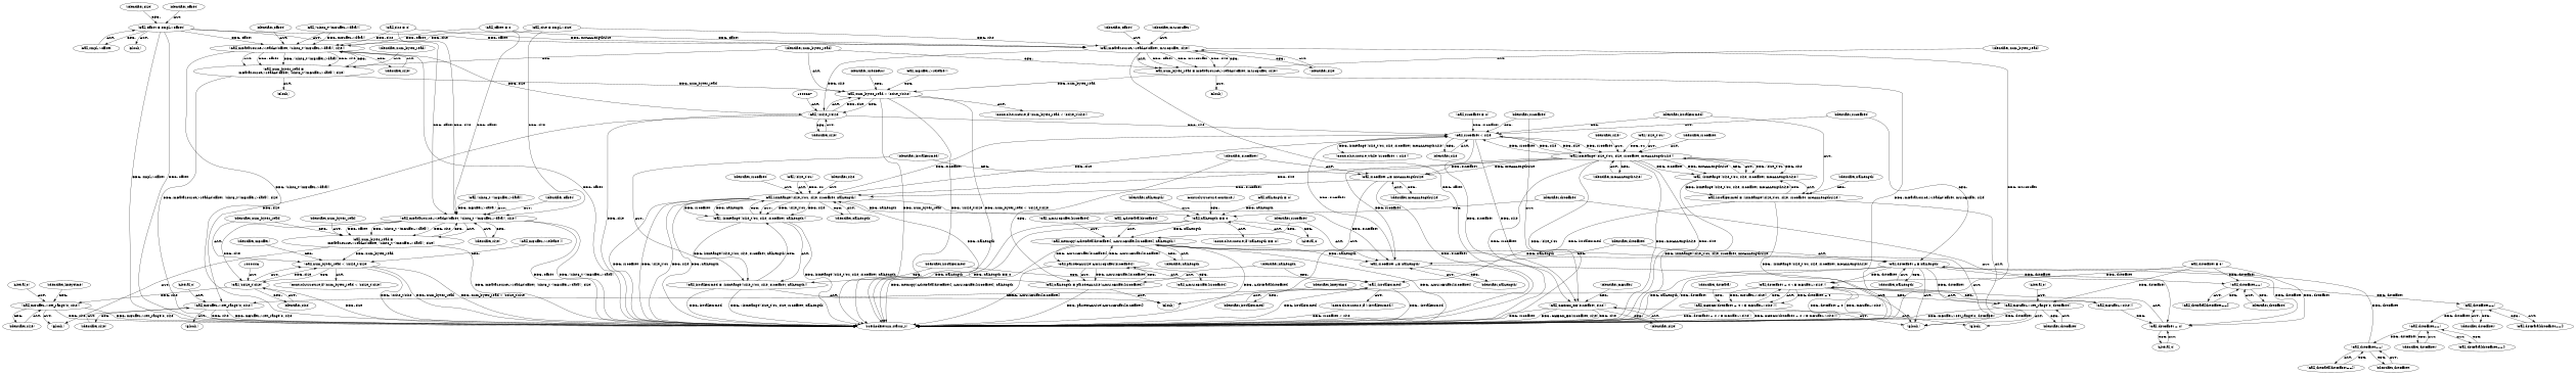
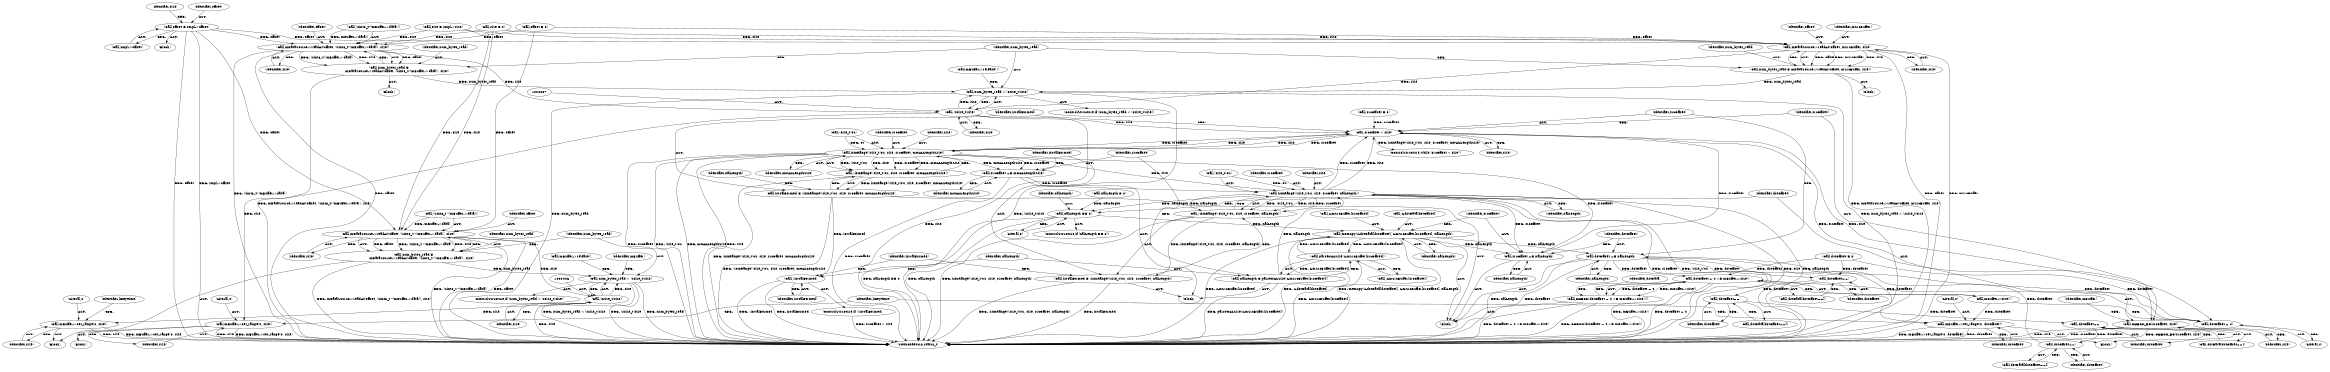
  digraph {
    n1 [label="(Call,offset = smpl->offset)"]
    n2 [label="(Call,mDataSource->readAt(offset, (uint8_t *)mBuffer->data(), size))"]
    n3 [label="(Call,mDataSource->readAt(offset, (uint8_t*)mBuffer->data(), size))"]
    n4 [label="(Call,mDataSource->readAt(offset, mSrcBuffer, size))"]
    n5 [label="(Call,smpl->offset)"]
    n6 [label="(MethodReturn,status_t)"]
    n7 [label="(Block,)"]
    n8 [label="(Call,num_bytes_read =\n                mDataSource->readAt(offset, (uint8_t *)mBuffer->data(), size))"]
    n9 [label="(Call,(ssize_t)size)"]
    n10 [label="(Identifier,size)"]
    n11 [label="(Call,num_bytes_read =\n                mDataSource->readAt(offset, (uint8_t*)mBuffer->data(), size))"]
    n12 [label="(Call,(ssize_t)size)"]
    n13 [label="(Identifier,size)"]
    n14 [label="(Call,num_bytes_read = mDataSource->readAt(offset, mSrcBuffer, size))"]
    n15 [label="(Identifier,size)"]
    n16 [label="(Call,num_bytes_read < (ssize_t)size)"]
    n17 [label="(Block,)"]
    n18 [label="(Call,mBuffer->set_range(0, size))"]
    n19 [label="(Identifier,size)"]
    n20 [label="(ControlStructure,if (num_bytes_read < (ssize_t)size))"]
    n21 [label="(Identifier,size)"]
    n22 [label="(Call,num_bytes_read < (ssize_t)size)"]
    n23 [label="(Block,)"]
    n24 [label="(Call,mBuffer->set_range(0, size))"]
    n25 [label="(Call,srcOffset < size)"]
    n26 [label="(Identifier,size)"]
    n27 [label="(ControlStructure,if (num_bytes_read < (ssize_t)size))"]
    n28 [label="(Block,)"]
    n29 [label="(Identifier,size)"]
    n30 [label="(Call,isInRange((size_t)0u, size, srcOffset, mNALLengthSize))"]
    n31 [label="(Call,CHECK_EQ(srcOffset, size))"]
    n32 [label="(ControlStructure,while (srcOffset < size))"]
    n33 [label="(Identifier,size)"]
    n34 [label="(Call,!isInRange((size_t)0u, size, srcOffset, mNALLengthSize))"]
    n35 [label="(Call,srcOffset += mNALLengthSize)"]
    n36 [label="(Call,isInRange((size_t)0u, size, srcOffset, nalLength))"]
    n37 [label="(Call,srcOffset += nalLength)"]
    n38 [label="(Identifier,mNALLengthSize)"]
    n39 [label="(Block,)"]
    n40 [label="(Identifier,size)"]
    n41 [label="(Call,isMalFormed = !isInRange((size_t)0u, size, srcOffset, mNALLengthSize))"]
    n42 [label="(Block,)"]
    n43 [label="(Identifier,mNALLengthSize)"]
    n44 [label="(Call,!isInRange((size_t)0u, size, srcOffset, nalLength))"]
    n45 [label="(Call,nalLength == 0)"]
    n46 [label="(Identifier,nalLength)"]
    n47 [label="(Block,)"]
    n48 [label="(Identifier,nalLength)"]
    n49 [label="(Call,!isMalFormed)"]
    n50 [label="(ControlStructure,if (!isMalFormed))"]
    n51 [label="(Identifier,isMalFormed)"]
    n52 [label="(Call,isMalFormed = !isInRange((size_t)0u, size, srcOffset, nalLength))"]
    n53 [label="(Call,memcpy(&dstData[dstOffset], &mSrcBuffer[srcOffset], nalLength))"]
    n54 [label="(Literal,0)"]
    n55 [label="(ControlStructure,if (nalLength == 0))"]
    n56 [label="(Call,parseNALSize(&mSrcBuffer[srcOffset]))"]
    n57 [label="(Call,dstOffset += nalLength)"]
    n58 [label="(Identifier,nalLength)"]
    n59 [label="(Call,nalLength = parseNALSize(&mSrcBuffer[srcOffset]))"]
    n60 [label="(Call,&mSrcBuffer[srcOffset])"]
    n61 [label="(Call,dstOffset + 4 <= mBuffer->size())"]
    n62 [label="(Call,dstOffset + 4)"]
    n63 [label="(Call,dstOffset++)"]
    n64 [label="(Call,mBuffer->set_range(0, dstOffset))"]
    n65 [label="(Identifier,nalLength)"]
    n66 [label="(Call,CHECK(dstOffset + 4 <= mBuffer->size()))"]
    n67 [label="(Call,mBuffer->size())"]
    n68 [label="(Literal,4)"]
    n69 [label="(Call,dstOffset++)"]
    n70 [label="(Call,dstData[dstOffset++])"]
    n71 [label="(Identifier,dstOffset)"]
    n72 [label="(Identifier,dstOffset)"]
    n73 [label="(Call,dstOffset++)"]
    n74 [label="(Identifier,dstOffset)"]
    n75 [label="(Call,dstData[dstOffset++])"]
    n76 [label="(Call,dstOffset++)"]
    n77 [label="(Identifier,dstOffset)"]
    n78 [label="(Call,dstData[dstOffset++])"]
    n79 [label="(Call,dstData[dstOffset++])"]
    n80 [label="(Identifier,dstOffset)"]
    n81 [label="(Block,)"]
    n82 [label="(Identifier,size)"]
    n83 [label="(Identifier,srcOffset)"]
    n84 [label="(Identifier,nalLength)"]
    n85 [label="(Call,(size_t)0u)"]
    n86 [label="(Call,&dstData[dstOffset])"]
    n87 [label="(Literal,0)"]
    n88 [label="(Identifier,nalLength)"]
    n89 [label="(Identifier,num_bytes_read)"]
    n90 [label="(Call,dstOffset = 0)"]
    n91 [label="(Call,(uint8_t*)mBuffer->data())"]
    n92 [label="(Identifier,srcOffset)"]
    n93 [label="(Identifier,num_bytes_read)"]
    n94 [label="(Identifier,size)"]
    n95 [label="(Identifier,num_bytes_read)"]
    n96 [label="(Identifier,isMalFormed)"]
    n97 [label="(Call,(size_t)0u)"]
    n98 [label="(Literal,0)"]
    n99 [label="(Call,(uint8_t *)mBuffer->data())"]
    n100 [label="(Identifier,dstData)"]
    n101 [label="(Call,size = smpl->size)"]
    n102 [label="(Call,size = 0)"]
-   n103 [label="(Identifier,usesDRM)"]
    n104 [label="(Identifier,srcOffset)"]
    n105 [label="(Call,mBuffer->release())"]
    n106 [label="(Identifier,dstOffset)"]
    n107 [label="(Identifier,mBuffer)"]
    n108 [label="(Identifier,offset)"]
    n109 [label="(Identifier,nalLength)"]
    n110 [label="(Identifier,offset)"]
    n111 [label="(Identifier,dstOffset)"]
    n112 [label="(Identifier,offset)"]
    n113 [label="(Identifier,kKeyTime)"]
    n114 [label="(Identifier,srcOffset)"]
-   n115 [label="(ControlStructure,continue;)"]
    n116 [label="(Literal,0)"]
    n117 [label="(Identifier,num_bytes_read)"]
    n118 [label="(Identifier,mBuffer)"]
    n119 [label="(Call,mBuffer->release())"]
    n120 [label="(Call,&mSrcBuffer[srcOffset])"]
    n121 [label="(Identifier,offset)"]
    n122 [label="(Identifier,mSrcBuffer)"]
    n123 [label="(Identifier,srcOffset)"]
    n124 [label="(Identifier,srcOffset)"]
    n125 [label="(Call,nalLength = 0)"]
    n126 [label="(Identifier,isMalFormed)"]
    n127 [label="(Call,offset = 0)"]
    n128 [label="(Identifier,isMalFormed)"]
    n129 [label="(Identifier,size)"]
    n130 [label="(Identifier,num_bytes_read)"]
    n131 [label="(Call,srcOffset = 0)"]
    n132 [label="(Identifier,kKeyTime)"]
    1000446
    1000637
    n1 -> n2 [label="DDG: offset"]
    n1 -> n3 [label="DDG: offset"]
    n1 -> n4 [label="DDG: offset"]
    n1 -> n5 [label="CFG: "]
    n1 -> n6 [label="DDG: offset"]
    n1 -> n6 [label="DDG: smpl->offset"]
    n1 -> n7 [label="AST: "]
    n2 -> n6 [label="DDG: offset"]
    n2 -> n6 [label="DDG: (uint8_t *)mBuffer->data()"]
    n2 -> n8 [label="AST: "]
    n2 -> n8 [label="DDG: offset"]
    n2 -> n8 [label="DDG: (uint8_t *)mBuffer->data()"]
    n2 -> n8 [label="DDG: size"]
    n2 -> n9 [label="DDG: size"]
    n2 -> n10 [label="CFG: "]
    n3 -> n6 [label="DDG: (uint8_t*)mBuffer->data()"]
    n3 -> n6 [label="DDG: offset"]
    n3 -> n11 [label="AST: "]
    n3 -> n11 [label="DDG: offset"]
    n3 -> n11 [label="DDG: (uint8_t*)mBuffer->data()"]
    n3 -> n11 [label="DDG: size"]
    n3 -> n12 [label="DDG: size"]
    n3 -> n13 [label="CFG: "]
    n4 -> n6 [label="DDG: offset"]
    n4 -> n6 [label="DDG: mSrcBuffer"]
    n4 -> n12 [label="DDG: size"]
    n4 -> n14 [label="AST: "]
    n4 -> n14 [label="DDG: offset"]
    n4 -> n14 [label="DDG: mSrcBuffer"]
    n4 -> n14 [label="DDG: size"]
    n4 -> n15 [label="CFG: "]
    n5 -> n1 [label="AST: "]
    n8 -> n2 [label="CFG: "]
    n8 -> n6 [label="DDG: mDataSource->readAt(offset, (uint8_t *)mBuffer->data(), size)"]
    n8 -> n16 [label="DDG: num_bytes_read"]
    n8 -> n17 [label="AST: "]
    n9 -> n6 [label="DDG: size"]
    n9 -> n16 [label="AST: "]
    n9 -> n16 [label="DDG: size"]
    n9 -> n18 [label="DDG: size"]
    n9 -> n19 [label="CFG: "]
    n10 -> n2 [label="AST: "]
    n11 -> n3 [label="CFG: "]
    n11 -> n6 [label="DDG: mDataSource->readAt(offset, (uint8_t*)mBuffer->data(), size)"]
    n11 -> n22 [label="DDG: num_bytes_read"]
    n11 -> n23 [label="AST: "]
    n12 -> n6 [label="DDG: size"]
    n12 -> n22 [label="AST: "]
    n12 -> n22 [label="DDG: size"]
    n12 -> n24 [label="DDG: size"]
    n12 -> n25 [label="DDG: size"]
    n12 -> n26 [label="CFG: "]
    n13 -> n3 [label="AST: "]
    n14 -> n4 [label="CFG: "]
    n14 -> n6 [label="DDG: mDataSource->readAt(offset, mSrcBuffer, size)"]
    n14 -> n22 [label="DDG: num_bytes_read"]
    n14 -> n81 [label="AST: "]
    n15 -> n4 [label="AST: "]
    n16 -> n6 [label="DDG: num_bytes_read < (ssize_t)size"]
    n16 -> n6 [label="DDG: (ssize_t)size"]
    n16 -> n6 [label="DDG: num_bytes_read"]
    n16 -> n9 [label="CFG: "]
    n16 -> n20 [label="AST: "]
    n18 -> n6 [label="DDG: mBuffer->set_range(0, size)"]
    n18 -> n6 [label="DDG: size"]
    n18 -> n17 [label="AST: "]
    n18 -> n21 [label="CFG: "]
    n19 -> n9 [label="AST: "]
    n21 -> n18 [label="AST: "]
    n22 -> n6 [label="DDG: num_bytes_read"]
    n22 -> n6 [label="DDG: (ssize_t)size"]
    n22 -> n6 [label="DDG: num_bytes_read < (ssize_t)size"]
    n22 -> n12 [label="CFG: "]
    n22 -> n27 [label="AST: "]
    n24 -> n6 [label="DDG: mBuffer->set_range(0, size)"]
    n24 -> n6 [label="DDG: size"]
    n24 -> n28 [label="AST: "]
    n24 -> n29 [label="CFG: "]
    n25 -> n30 [label="DDG: size"]
    n25 -> n30 [label="DDG: srcOffset"]
    n25 -> n31 [label="DDG: srcOffset"]
    n25 -> n31 [label="DDG: size"]
    n25 -> n32 [label="DDG: isInRange((size_t)0u, size, srcOffset, mNALLengthSize)"]
    n25 -> n33 [label="CFG: "]
    n26 -> n12 [label="AST: "]
    n29 -> n24 [label="AST: "]
    n30 -> n6 [label="DDG: (size_t)0u"]
    n30 -> n6 [label="DDG: mNALLengthSize"]
    n30 -> n6 [label="DDG: size"]
    n30 -> n6 [label="DDG: srcOffset"]
    n30 -> n25 [label="DDG: srcOffset"]
    n30 -> n25 [label="DDG: size"]
    n30 -> n34 [label="AST: "]
    n30 -> n34 [label="DDG: (size_t)0u"]
    n30 -> n34 [label="DDG: size"]
    n30 -> n34 [label="DDG: srcOffset"]
    n30 -> n34 [label="DDG: mNALLengthSize"]
    n30 -> n35 [label="DDG: mNALLengthSize"]
    n30 -> n35 [label="DDG: srcOffset"]
    n30 -> n36 [label="DDG: size"]
    n30 -> n37 [label="DDG: srcOffset"]
    n30 -> n38 [label="CFG: "]
    n31 -> n6 [label="DDG: CHECK_EQ(srcOffset, size)"]
    n31 -> n6 [label="DDG: size"]
    n31 -> n6 [label="DDG: srcOffset"]
    n31 -> n39 [label="AST: "]
    n31 -> n40 [label="CFG: "]
    n33 -> n25 [label="AST: "]
    n34 -> n6 [label="DDG: isInRange((size_t)0u, size, srcOffset, mNALLengthSize)"]
    n34 -> n30 [label="CFG: "]
    n34 -> n41 [label="AST: "]
    n34 -> n41 [label="DDG: isInRange((size_t)0u, size, srcOffset, mNALLengthSize)"]
    n35 -> n6 [label="DDG: srcOffset"]
    n35 -> n36 [label="DDG: srcOffset"]
    n35 -> n42 [label="AST: "]
    n35 -> n43 [label="CFG: "]
    n36 -> n6 [label="DDG: srcOffset"]
    n36 -> n6 [label="DDG: (size_t)0u"]
    n36 -> n6 [label="DDG: size"]
    n36 -> n6 [label="DDG: nalLength"]
    n36 -> n25 [label="DDG: srcOffset"]
    n36 -> n25 [label="DDG: size"]
    n36 -> n37 [label="DDG: srcOffset"]
    n36 -> n44 [label="AST: "]
    n36 -> n44 [label="DDG: (size_t)0u"]
    n36 -> n44 [label="DDG: size"]
    n36 -> n44 [label="DDG: srcOffset"]
    n36 -> n44 [label="DDG: nalLength"]
    n36 -> n45 [label="DDG: nalLength"]
    n36 -> n46 [label="CFG: "]
    n37 -> n25 [label="DDG: srcOffset"]
    n37 -> n47 [label="AST: "]
    n37 -> n48 [label="CFG: "]
    n38 -> n30 [label="AST: "]
    n40 -> n31 [label="AST: "]
    n41 -> n6 [label="DDG: !isInRange((size_t)0u, size, srcOffset, mNALLengthSize)"]
    n41 -> n34 [label="CFG: "]
    n41 -> n47 [label="AST: "]
    n41 -> n49 [label="DDG: isMalFormed"]
    n43 -> n35 [label="AST: "]
    n44 -> n6 [label="DDG: isInRange((size_t)0u, size, srcOffset, nalLength)"]
    n44 -> n36 [label="CFG: "]
    n44 -> n52 [label="AST: "]
    n44 -> n52 [label="DDG: isInRange((size_t)0u, size, srcOffset, nalLength)"]
    n45 -> n6 [label="DDG: nalLength == 0"]
    n45 -> n6 [label="DDG: nalLength"]
    n45 -> n53 [label="DDG: nalLength"]
    n45 -> n54 [label="CFG: "]
    n45 -> n55 [label="AST: "]
    n46 -> n36 [label="AST: "]
    n48 -> n37 [label="AST: "]
    n49 -> n6 [label="DDG: !isMalFormed"]
    n49 -> n6 [label="DDG: isMalFormed"]
    n49 -> n50 [label="AST: "]
    n49 -> n51 [label="CFG: "]
    n50 -> n6 [label="DDG: srcOffset < size"]
    n51 -> n49 [label="AST: "]
    n52 -> n6 [label="DDG: isMalFormed"]
    n52 -> n6 [label="DDG: !isInRange((size_t)0u, size, srcOffset, nalLength)"]
    n52 -> n42 [label="AST: "]
    n52 -> n44 [label="CFG: "]
    n53 -> n6 [label="DDG: &mSrcBuffer[srcOffset]"]
    n53 -> n6 [label="DDG: &dstData[dstOffset]"]
    n53 -> n6 [label="DDG: memcpy(&dstData[dstOffset], &mSrcBuffer[srcOffset], nalLength)"]
    n53 -> n37 [label="DDG: nalLength"]
    n53 -> n47 [label="AST: "]
    n53 -> n56 [label="DDG: &mSrcBuffer[srcOffset]"]
    n53 -> n57 [label="DDG: nalLength"]
    n53 -> n58 [label="CFG: "]
    n54 -> n45 [label="AST: "]
    n56 -> n6 [label="DDG: &mSrcBuffer[srcOffset]"]
    n56 -> n53 [label="DDG: &mSrcBuffer[srcOffset]"]
    n56 -> n59 [label="AST: "]
    n56 -> n59 [label="DDG: &mSrcBuffer[srcOffset]"]
    n56 -> n60 [label="CFG: "]
    n57 -> n6 [label="DDG: nalLength"]
    n57 -> n6 [label="DDG: dstOffset"]
    n57 -> n47 [label="AST: "]
    n57 -> n61 [label="DDG: dstOffset"]
    n57 -> n62 [label="DDG: dstOffset"]
    n57 -> n63 [label="DDG: dstOffset"]
    n57 -> n64 [label="DDG: dstOffset"]
    n57 -> n65 [label="CFG: "]
    n58 -> n53 [label="AST: "]
    n59 -> n6 [label="DDG: parseNALSize(&mSrcBuffer[srcOffset])"]
    n59 -> n36 [label="DDG: nalLength"]
    n59 -> n42 [label="AST: "]
    n59 -> n56 [label="CFG: "]
    n60 -> n56 [label="AST: "]
    n61 -> n6 [label="DDG: mBuffer->size()"]
    n61 -> n6 [label="DDG: dstOffset + 4"]
    n61 -> n66 [label="AST: "]
    n61 -> n66 [label="DDG: dstOffset + 4"]
    n61 -> n66 [label="DDG: mBuffer->size()"]
    n61 -> n67 [label="CFG: "]
    n62 -> n61 [label="AST: "]
    n62 -> n68 [label="CFG: "]
    n63 -> n69 [label="DDG: dstOffset"]
    n63 -> n70 [label="AST: "]
    n63 -> n71 [label="CFG: "]
    n64 -> n6 [label="DDG: mBuffer->set_range(0, dstOffset)"]
    n64 -> n6 [label="DDG: dstOffset"]
    n64 -> n39 [label="AST: "]
    n64 -> n72 [label="CFG: "]
    n65 -> n57 [label="AST: "]
    n66 -> n6 [label="DDG: CHECK(dstOffset + 4 <= mBuffer->size())"]
    n66 -> n6 [label="DDG: dstOffset + 4 <= mBuffer->size()"]
    n66 -> n47 [label="AST: "]
    n66 -> n61 [label="CFG: "]
    n67 -> n61 [label="AST: "]
-   n67 -> n62 [label="DDG: "]
+   n67 -> n62 [label="CFG: "]
    n68 -> n62 [label="AST: "]
    n69 -> n73 [label="DDG: dstOffset"]
    n69 -> n74 [label="CFG: "]
    n69 -> n75 [label="AST: "]
    n70 -> n63 [label="CFG: "]
    n71 -> n63 [label="AST: "]
    n72 -> n64 [label="AST: "]
    n73 -> n76 [label="DDG: dstOffset"]
    n73 -> n77 [label="CFG: "]
    n73 -> n78 [label="AST: "]
    n74 -> n69 [label="AST: "]
    n75 -> n69 [label="CFG: "]
    n76 -> n57 [label="DDG: dstOffset"]
    n76 -> n79 [label="AST: "]
    n76 -> n80 [label="CFG: "]
    n77 -> n73 [label="AST: "]
    n78 -> n73 [label="CFG: "]
    n79 -> n76 [label="CFG: "]
    n80 -> n76 [label="AST: "]
    n82 -> n1 [label="CFG: "]
    n83 -> n30 [label="AST: "]
    n84 -> n49 [label="CFG: "]
    n84 -> n59 [label="AST: "]
    n85 -> n36 [label="AST: "]
    n85 -> n36 [label="DDG: 0u"]
    n86 -> n53 [label="AST: "]
    n87 -> n18 [label="AST: "]
    n88 -> n45 [label="AST: "]
    n89 -> n14 [label="AST: "]
    n90 -> n61 [label="DDG: dstOffset"]
    n90 -> n62 [label="DDG: dstOffset"]
    n90 -> n63 [label="DDG: dstOffset"]
-   n90 -> n64 [label="DDG: dstOffset"]
+   n67 -> n64 [label="DDG: dstOffset"]
    n91 -> n3 [label="AST: "]
    n91 -> n3 [label="DDG: mBuffer->data()"]
    n92 -> n35 [label="AST: "]
    n92 -> n59 [label="CFG: "]
    n93 -> n11 [label="AST: "]
    n94 -> n30 [label="AST: "]
    n95 -> n11 [label="CFG: "]
    n95 -> n14 [label="CFG: "]
    n95 -> n22 [label="AST: "]
    n96 -> n49 [label="CFG: "]
    n96 -> n52 [label="CFG: "]
    n97 -> n30 [label="AST: "]
    n97 -> n30 [label="DDG: 0u"]
    n98 -> n24 [label="AST: "]
    n99 -> n2 [label="AST: "]
    n99 -> n2 [label="DDG: mBuffer->data()"]
    n100 -> n66 [label="CFG: "]
    n101 -> n2 [label="DDG: size"]
    n101 -> n3 [label="DDG: size"]
    n101 -> n4 [label="DDG: size"]
    n102 -> n2 [label="DDG: size"]
    n102 -> n3 [label="DDG: size"]
-   n102 -> n4 [label="DDG: mNALLengthSize"]
-   n103 -> n22 [label="CFG: "]
+   n102 -> n4 [label="DDG: size"]
    n104 -> n36 [label="AST: "]
    n105 -> n22 [label="CFG: "]
    n106 -> n37 [label="CFG: "]
    n106 -> n57 [label="AST: "]
    n107 -> n31 [label="CFG: "]
    n108 -> n3 [label="AST: "]
    n109 -> n41 [label="CFG: "]
    n110 -> n4 [label="AST: "]
    n111 -> n45 [label="CFG: "]
    n111 -> n62 [label="AST: "]
    n112 -> n2 [label="AST: "]
    n113 -> n18 [label="CFG: "]
    n114 -> n37 [label="AST: "]
    n114 -> n53 [label="CFG: "]
-   n115 -> n45 [label="CFG: "]
    n116 -> n64 [label="AST: "]
    n117 -> n8 [label="CFG: "]
    n117 -> n16 [label="AST: "]
    n118 -> n16 [label="CFG: "]
    n119 -> n16 [label="CFG: "]
    n120 -> n53 [label="AST: "]
    n121 -> n1 [label="AST: "]
    n122 -> n4 [label="AST: "]
    n123 -> n25 [label="AST: "]
    n123 -> n57 [label="CFG: "]
    n124 -> n25 [label="CFG: "]
    n124 -> n31 [label="AST: "]
    n125 -> n45 [label="DDG: nalLength"]
    n126 -> n25 [label="CFG: "]
    n126 -> n41 [label="AST: "]
    n127 -> n2 [label="DDG: offset"]
    n127 -> n3 [label="DDG: offset"]
    n127 -> n4 [label="DDG: offset"]
    n128 -> n35 [label="CFG: "]
    n128 -> n52 [label="AST: "]
    n129 -> n36 [label="AST: "]
    n130 -> n8 [label="AST: "]
    n131 -> n25 [label="DDG: srcOffset"]
    n132 -> n24 [label="CFG: "]
    n132 -> n64 [label="CFG: "]
    1000446 -> n9 [label="AST: "]
    1000637 -> n12 [label="AST: "]
  }
